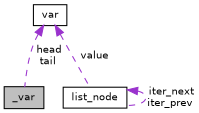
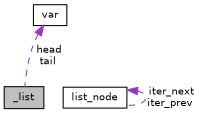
  digraph {
    node [color=black fillcolor=white fontname=Helvetica fontsize=10 shape=record style=filled]
    edge [color=darkorchid3 dir=back fontname=Helvetica fontsize=10 labelfontname=Helvetica labelfontsize=10 style=dashed]
-   n1 [fillcolor=grey75 fontcolor=black height=0.2 label=_var width=0.4]
+   n1 [fillcolor=grey75 fontcolor=black height=0.2 label=_list width=0.4]
    n2 [height=0.2 label=list_node width=0.4]
    n3 [height=0.2 label=var width=0.4]
    n2 -> n2 [label=" iter_next\niter_prev"]
    n3 -> n1 [label=" head\ntail"]
-   n3 -> n2 [label=" value"]
  }
